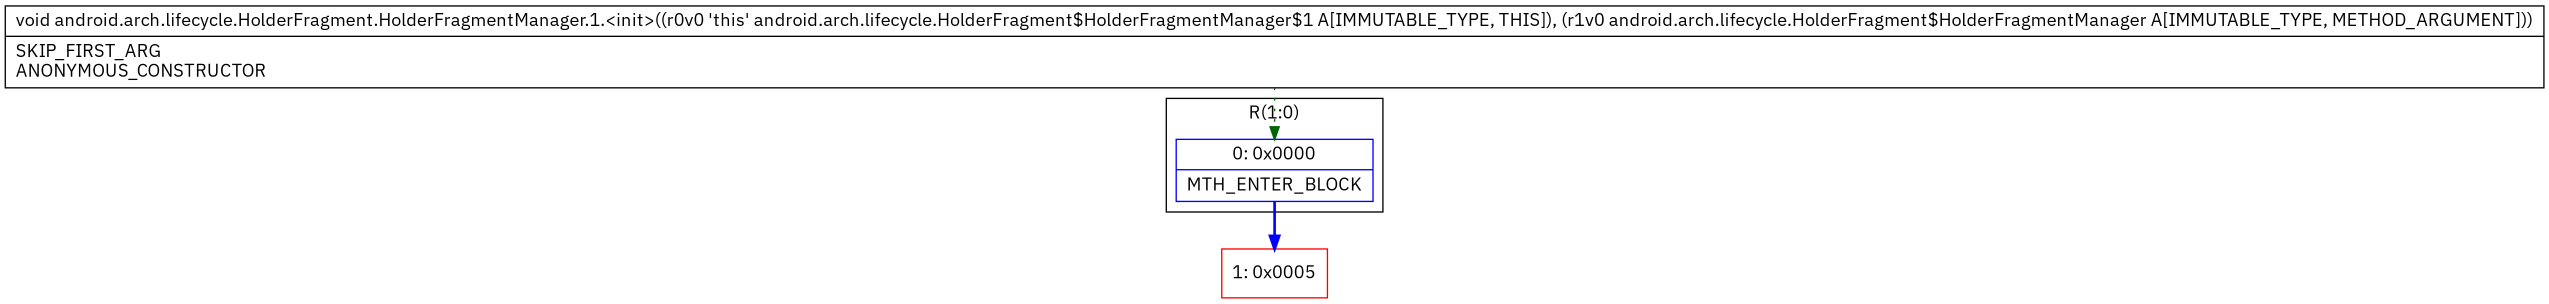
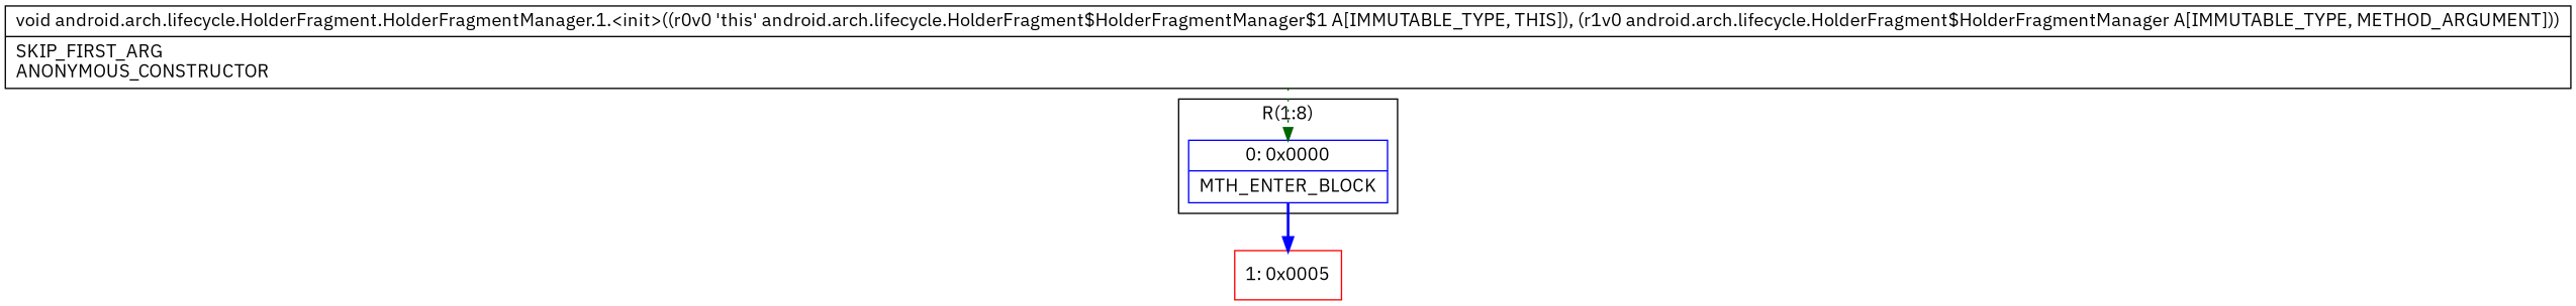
  digraph {
    fontname="IBM Plex Sans"
    node [shape=record fontname="IBM Plex Sans"]
    edge [fontname="IBM Plex Sans"]
    n1 [color=blue label="{0\:\ 0x0000|MTH_ENTER_BLOCK\l}"]
    n2 [color=red label="{1\:\ 0x0005}"]
    n3 [label="{void android.arch.lifecycle.HolderFragment.HolderFragmentManager.1.\<init\>((r0v0 'this' android.arch.lifecycle.HolderFragment$HolderFragmentManager$1 A[IMMUTABLE_TYPE, THIS]), (r1v0 android.arch.lifecycle.HolderFragment$HolderFragmentManager A[IMMUTABLE_TYPE, METHOD_ARGUMENT]))  | SKIP_FIRST_ARG\lANONYMOUS_CONSTRUCTOR\l}"]
    subgraph cluster_1 {
-     label="R(1:0)"
+     label="R(1:8)"
      n1
    }
    n1 -> n2 [color=blue style=bold]
    n3 -> n1 [color=darkgreen style=dotted]
  }
